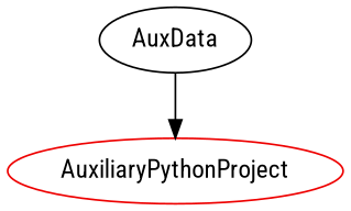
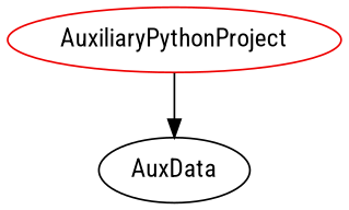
  digraph {
    fontname="Roboto Condensed"
    node [fontname="Roboto Condensed"]
    n1 [color=red2 label=AuxiliaryPythonProject shape=oval]
    AuxData
-   AuxData -> n1 [fontname="Roboto Condensed"]
+   n1 -> AuxData [fontname="Roboto Condensed"]
  }
